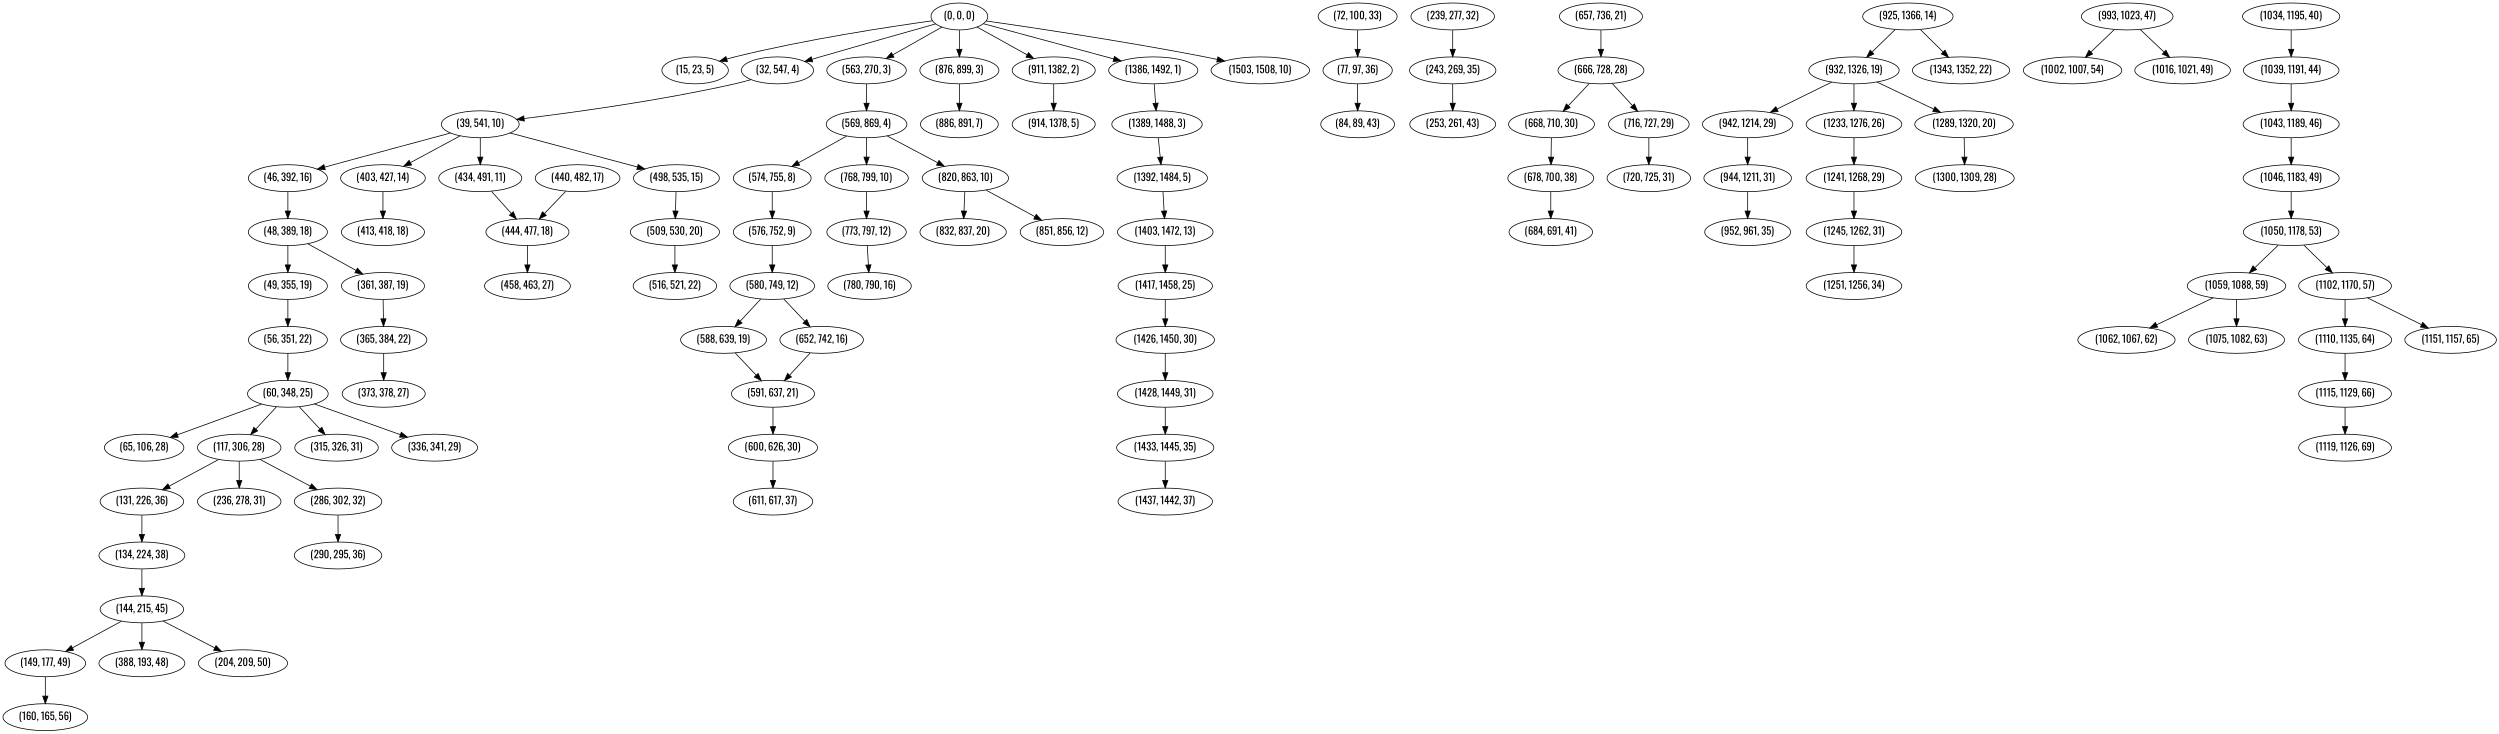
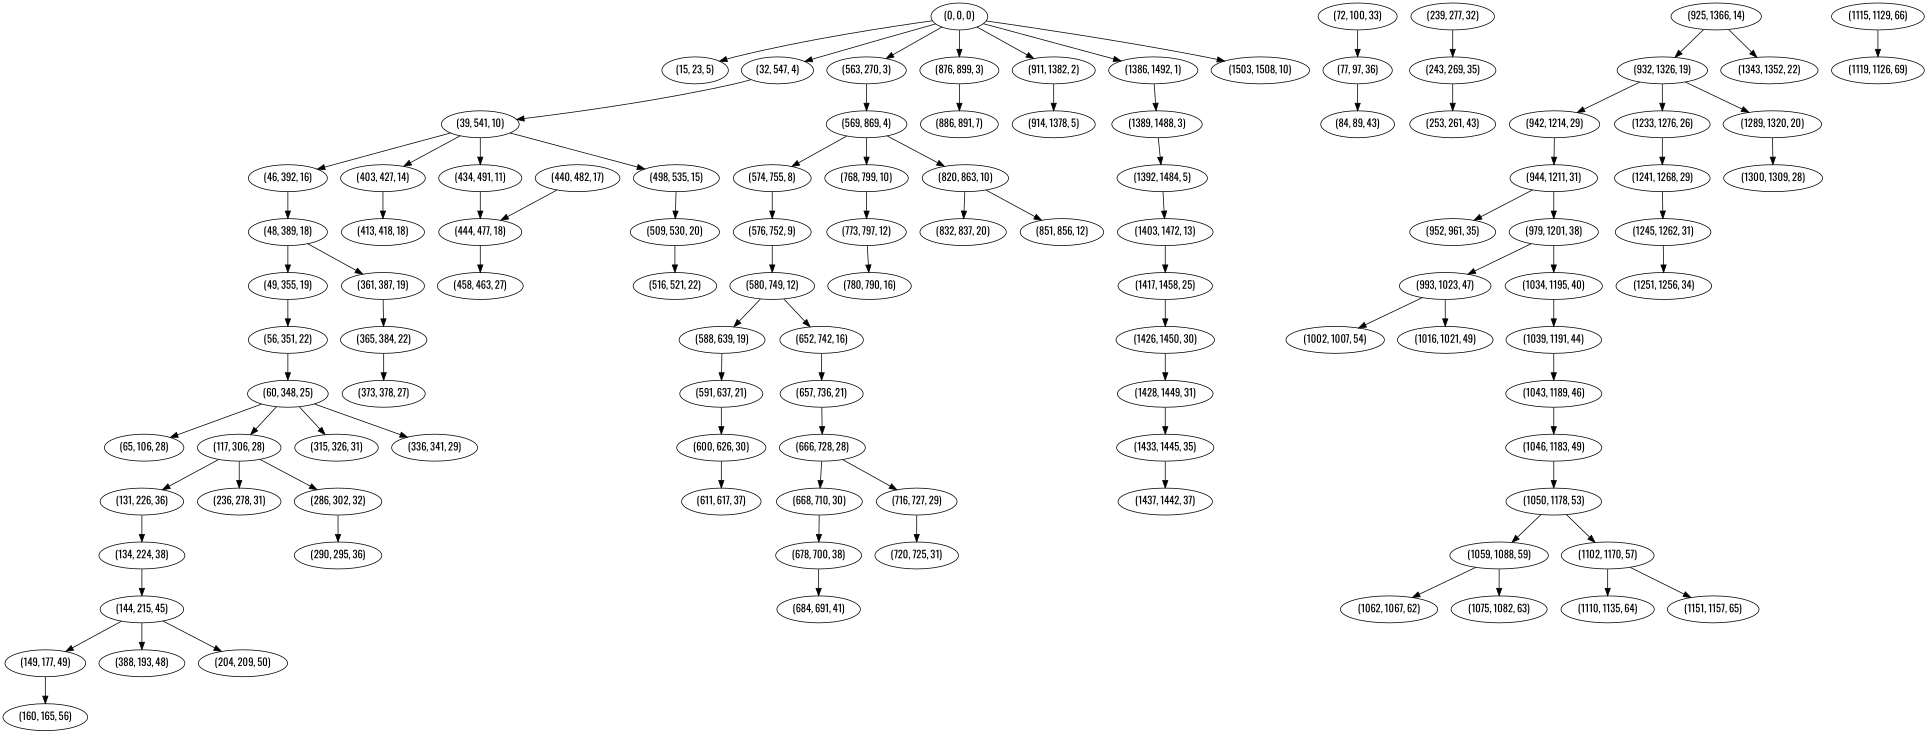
  digraph {
    fontname=Oswald
    node [fontname=Oswald]
    edge [fontname=Oswald]
    "(0, 0, 0)"
    "(15, 23, 5)"
    "(32, 547, 4)"
    n4 [label="(563, 270, 3)"]
    "(876, 899, 3)"
    "(911, 1382, 2)"
    "(1386, 1492, 1)"
    "(1503, 1508, 10)"
    "(39, 541, 10)"
    "(569, 869, 4)"
    "(886, 891, 7)"
    "(914, 1378, 5)"
    "(1389, 1488, 3)"
    "(46, 392, 16)"
    "(403, 427, 14)"
    "(434, 491, 11)"
    "(498, 535, 15)"
    "(48, 389, 18)"
    "(413, 418, 18)"
    "(444, 477, 18)"
    "(509, 530, 20)"
    "(49, 355, 19)"
    "(361, 387, 19)"
    "(56, 351, 22)"
    "(365, 384, 22)"
    "(60, 348, 25)"
    "(65, 106, 28)"
    "(117, 306, 28)"
    "(315, 326, 31)"
    "(336, 341, 29)"
    "(131, 226, 36)"
    "(236, 278, 31)"
    "(286, 302, 32)"
    "(72, 100, 33)"
    "(77, 97, 36)"
    "(84, 89, 43)"
    "(134, 224, 38)"
    "(290, 295, 36)"
    "(144, 215, 45)"
    "(149, 177, 49)"
    n41 [label="(388, 193, 48)"]
    "(204, 209, 50)"
    "(160, 165, 56)"
    "(239, 277, 32)"
    "(243, 269, 35)"
    "(253, 261, 43)"
    "(373, 378, 27)"
    "(440, 482, 17)"
    "(458, 463, 27)"
    "(516, 521, 22)"
    "(574, 755, 8)"
    "(768, 799, 10)"
    "(820, 863, 10)"
    "(576, 752, 9)"
    "(773, 797, 12)"
    "(832, 837, 20)"
    "(851, 856, 12)"
    "(580, 749, 12)"
    "(588, 639, 19)"
    "(652, 742, 16)"
    "(591, 637, 21)"
    "(657, 736, 21)"
    "(600, 626, 30)"
    "(611, 617, 37)"
    "(666, 728, 28)"
    "(668, 710, 30)"
    "(716, 727, 29)"
    "(678, 700, 38)"
    "(720, 725, 31)"
    "(684, 691, 41)"
    "(780, 790, 16)"
    "(925, 1366, 14)"
    "(932, 1326, 19)"
    "(1343, 1352, 22)"
    "(942, 1214, 29)"
    "(1233, 1276, 26)"
    "(1289, 1320, 20)"
    "(944, 1211, 31)"
    "(1241, 1268, 29)"
    "(1300, 1309, 28)"
    "(952, 961, 35)"
+   "(979, 1201, 38)"
    "(993, 1023, 47)"
    "(1034, 1195, 40)"
    "(1002, 1007, 54)"
    "(1016, 1021, 49)"
    "(1039, 1191, 44)"
    "(1043, 1189, 46)"
    "(1046, 1183, 49)"
    "(1050, 1178, 53)"
    "(1059, 1088, 59)"
    "(1102, 1170, 57)"
    "(1062, 1067, 62)"
    "(1075, 1082, 63)"
    "(1110, 1135, 64)"
    "(1151, 1157, 65)"
    "(1115, 1129, 66)"
    "(1119, 1126, 69)"
    "(1245, 1262, 31)"
    "(1251, 1256, 34)"
    "(1392, 1484, 5)"
    "(1403, 1472, 13)"
    "(1417, 1458, 25)"
    "(1426, 1450, 30)"
    "(1428, 1449, 31)"
    "(1433, 1445, 35)"
    "(1437, 1442, 37)"
    "(0, 0, 0)" -> "(15, 23, 5)"
    "(0, 0, 0)" -> "(32, 547, 4)"
    "(0, 0, 0)" -> n4
    "(0, 0, 0)" -> "(876, 899, 3)"
    "(0, 0, 0)" -> "(911, 1382, 2)"
    "(0, 0, 0)" -> "(1386, 1492, 1)"
    "(0, 0, 0)" -> "(1503, 1508, 10)"
    "(32, 547, 4)" -> "(39, 541, 10)"
    n4 -> "(569, 869, 4)"
    "(876, 899, 3)" -> "(886, 891, 7)"
    "(911, 1382, 2)" -> "(914, 1378, 5)"
    "(1386, 1492, 1)" -> "(1389, 1488, 3)"
    "(39, 541, 10)" -> "(46, 392, 16)"
    "(39, 541, 10)" -> "(403, 427, 14)"
    "(39, 541, 10)" -> "(434, 491, 11)"
    "(39, 541, 10)" -> "(498, 535, 15)"
    "(569, 869, 4)" -> "(574, 755, 8)"
    "(569, 869, 4)" -> "(768, 799, 10)"
    "(569, 869, 4)" -> "(820, 863, 10)"
    "(1389, 1488, 3)" -> "(1392, 1484, 5)"
    "(46, 392, 16)" -> "(48, 389, 18)"
    "(403, 427, 14)" -> "(413, 418, 18)"
    "(434, 491, 11)" -> "(444, 477, 18)"
    "(498, 535, 15)" -> "(509, 530, 20)"
    "(48, 389, 18)" -> "(49, 355, 19)"
    "(48, 389, 18)" -> "(361, 387, 19)"
    "(444, 477, 18)" -> "(458, 463, 27)"
    "(509, 530, 20)" -> "(516, 521, 22)"
    "(49, 355, 19)" -> "(56, 351, 22)"
    "(361, 387, 19)" -> "(365, 384, 22)"
    "(56, 351, 22)" -> "(60, 348, 25)"
    "(365, 384, 22)" -> "(373, 378, 27)"
    "(60, 348, 25)" -> "(65, 106, 28)"
    "(60, 348, 25)" -> "(117, 306, 28)"
    "(60, 348, 25)" -> "(315, 326, 31)"
    "(60, 348, 25)" -> "(336, 341, 29)"
    "(117, 306, 28)" -> "(131, 226, 36)"
    "(117, 306, 28)" -> "(236, 278, 31)"
    "(117, 306, 28)" -> "(286, 302, 32)"
    "(131, 226, 36)" -> "(134, 224, 38)"
    "(286, 302, 32)" -> "(290, 295, 36)"
    "(72, 100, 33)" -> "(77, 97, 36)"
    "(77, 97, 36)" -> "(84, 89, 43)"
    "(134, 224, 38)" -> "(144, 215, 45)"
    "(144, 215, 45)" -> "(149, 177, 49)"
    "(144, 215, 45)" -> n41
    "(144, 215, 45)" -> "(204, 209, 50)"
    "(149, 177, 49)" -> "(160, 165, 56)"
    "(239, 277, 32)" -> "(243, 269, 35)"
    "(243, 269, 35)" -> "(253, 261, 43)"
    "(440, 482, 17)" -> "(444, 477, 18)"
    "(574, 755, 8)" -> "(576, 752, 9)"
    "(768, 799, 10)" -> "(773, 797, 12)"
    "(820, 863, 10)" -> "(832, 837, 20)"
    "(820, 863, 10)" -> "(851, 856, 12)"
    "(576, 752, 9)" -> "(580, 749, 12)"
    "(773, 797, 12)" -> "(780, 790, 16)"
    "(580, 749, 12)" -> "(588, 639, 19)"
    "(580, 749, 12)" -> "(652, 742, 16)"
    "(588, 639, 19)" -> "(591, 637, 21)"
-   "(652, 742, 16)" -> "(591, 637, 21)"
+   "(652, 742, 16)" -> "(657, 736, 21)"
    "(591, 637, 21)" -> "(600, 626, 30)"
    "(657, 736, 21)" -> "(666, 728, 28)"
    "(600, 626, 30)" -> "(611, 617, 37)"
    "(666, 728, 28)" -> "(668, 710, 30)"
    "(666, 728, 28)" -> "(716, 727, 29)"
    "(668, 710, 30)" -> "(678, 700, 38)"
    "(716, 727, 29)" -> "(720, 725, 31)"
    "(678, 700, 38)" -> "(684, 691, 41)"
    "(925, 1366, 14)" -> "(932, 1326, 19)"
    "(925, 1366, 14)" -> "(1343, 1352, 22)"
    "(932, 1326, 19)" -> "(942, 1214, 29)"
    "(932, 1326, 19)" -> "(1233, 1276, 26)"
    "(932, 1326, 19)" -> "(1289, 1320, 20)"
    "(942, 1214, 29)" -> "(944, 1211, 31)"
    "(1233, 1276, 26)" -> "(1241, 1268, 29)"
    "(1289, 1320, 20)" -> "(1300, 1309, 28)"
    "(944, 1211, 31)" -> "(952, 961, 35)"
+   "(944, 1211, 31)" -> "(979, 1201, 38)"
    "(1241, 1268, 29)" -> "(1245, 1262, 31)"
+   "(979, 1201, 38)" -> "(993, 1023, 47)"
+   "(979, 1201, 38)" -> "(1034, 1195, 40)"
    "(993, 1023, 47)" -> "(1002, 1007, 54)"
    "(993, 1023, 47)" -> "(1016, 1021, 49)"
    "(1034, 1195, 40)" -> "(1039, 1191, 44)"
    "(1039, 1191, 44)" -> "(1043, 1189, 46)"
    "(1043, 1189, 46)" -> "(1046, 1183, 49)"
    "(1046, 1183, 49)" -> "(1050, 1178, 53)"
    "(1050, 1178, 53)" -> "(1059, 1088, 59)"
    "(1050, 1178, 53)" -> "(1102, 1170, 57)"
    "(1059, 1088, 59)" -> "(1062, 1067, 62)"
    "(1059, 1088, 59)" -> "(1075, 1082, 63)"
    "(1102, 1170, 57)" -> "(1110, 1135, 64)"
    "(1102, 1170, 57)" -> "(1151, 1157, 65)"
-   "(1110, 1135, 64)" -> "(1115, 1129, 66)"
    "(1115, 1129, 66)" -> "(1119, 1126, 69)"
    "(1245, 1262, 31)" -> "(1251, 1256, 34)"
    "(1392, 1484, 5)" -> "(1403, 1472, 13)"
    "(1403, 1472, 13)" -> "(1417, 1458, 25)"
    "(1417, 1458, 25)" -> "(1426, 1450, 30)"
    "(1426, 1450, 30)" -> "(1428, 1449, 31)"
    "(1428, 1449, 31)" -> "(1433, 1445, 35)"
    "(1433, 1445, 35)" -> "(1437, 1442, 37)"
  }
